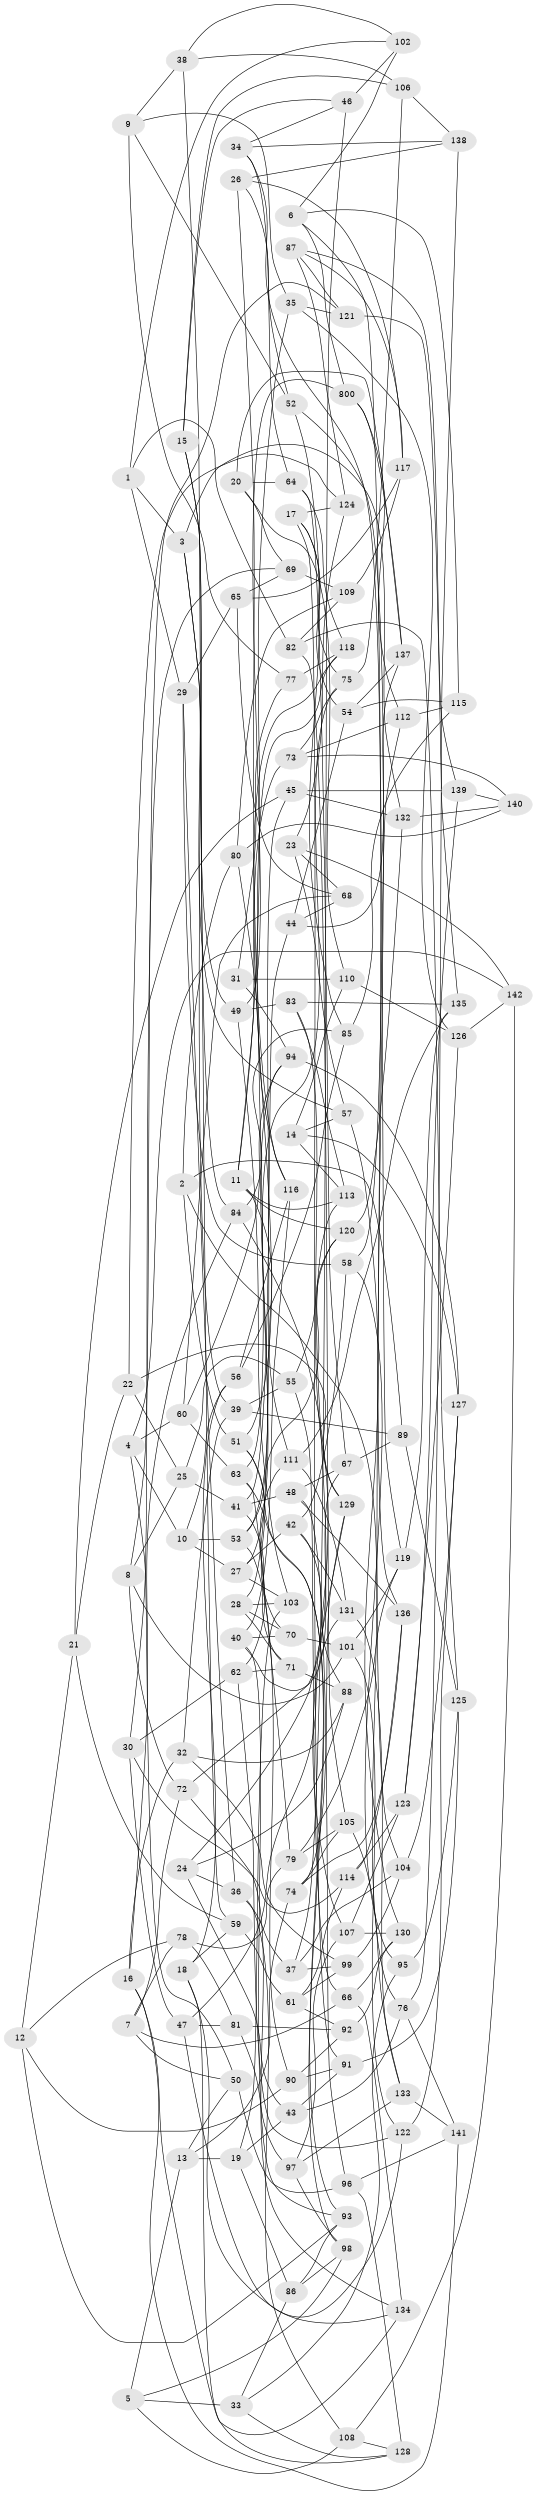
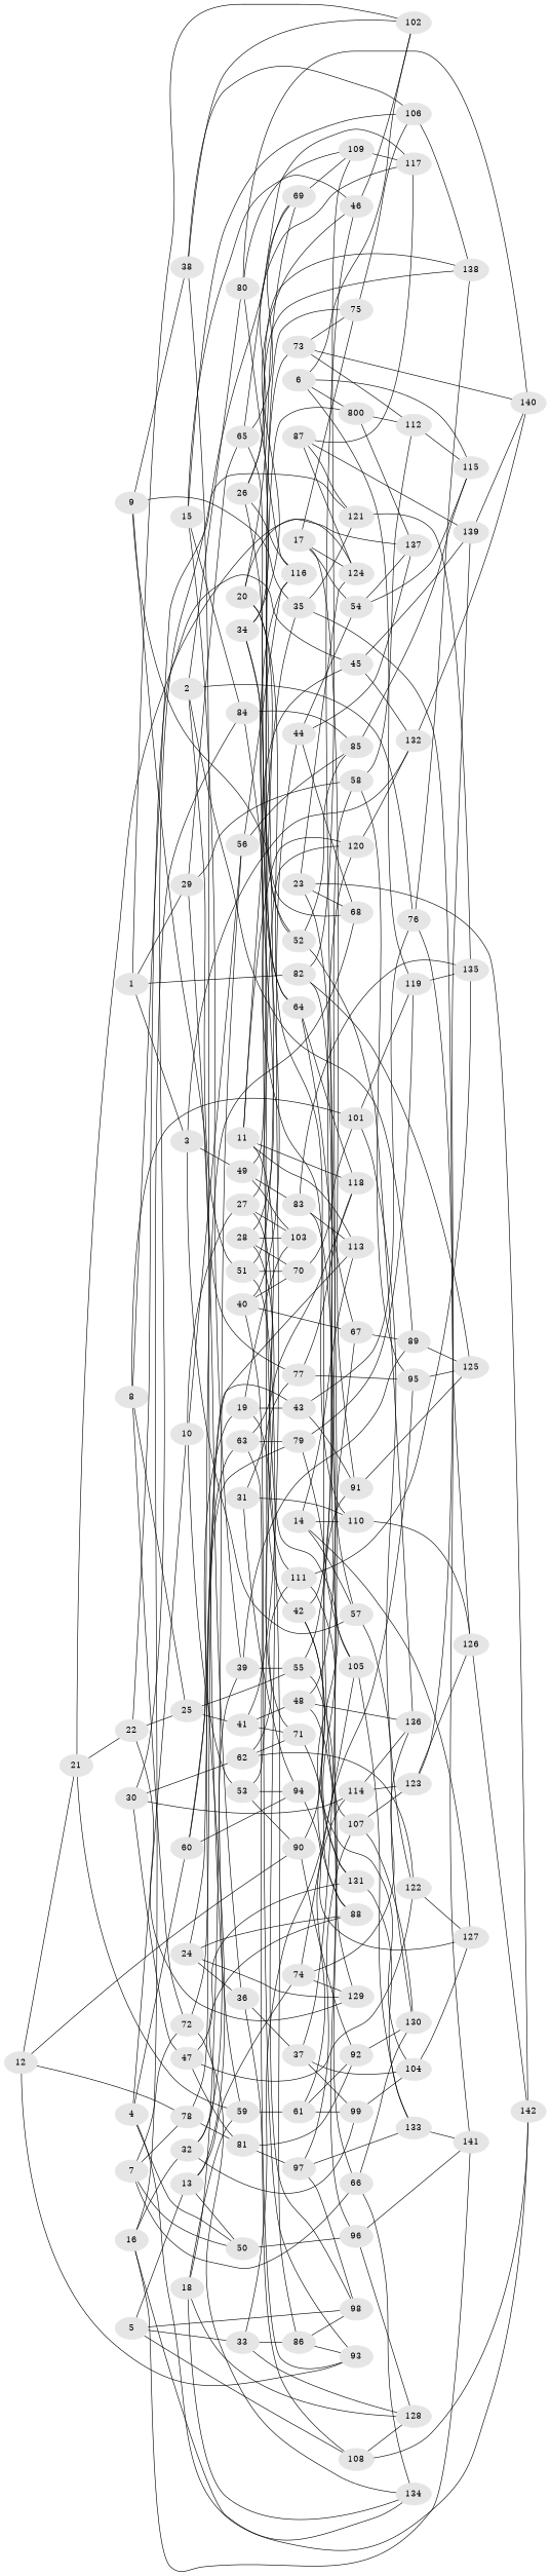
  graph {
    rankdir=LR
    node [color=gray90 style=filled]
    1
    3
    29
    82
    102
    49
    57
    132
    36
    58
    65
    109
    105
    125
    2
    51
    76
    80
    89
    98
    70
    73
    141
    138
    116
    140
    n27 [label=800]
    103
    83
    130
    4
    10
    50
    60
    142
    27
    53
    56
    96
    68
    94
    63
    5
    13
    33
    108
    19
    74
    128
    86
    95
    6
    115
    119
    137
    112
    135
    7
    66
    72
    78
    134
    113
    81
    79
    8
    25
    101
    121
    41
    55
    122
    9
    35
    38
    52
    77
    126
    106
    59
    136
    85
    118
    75
    42
    90
    120
    11
    111
    131
    12
    21
    93
    22
    45
    91
    92
    43
    129
    14
    110
    127
    15
    39
    46
    84
    107
    16
    32
    88
    99
    17
    54
    124
    18
    61
    20
    64
    69
    67
    139
    23
    24
    37
    71
    44
    48
    26
    117
    28
    30
    47
    62
    114
    123
    31
    104
    34
    40
    133
    97
    87
    1 -- 3
    1 -- 29
    1 -- 82
    1 -- 102
    3 -- 49
    3 -- 57
    3 -- 132
    29 -- 36
    29 -- 58
    29 -- 65
    82 -- 109
    82 -- 105
    82 -- 125
    49 -- n27
    49 -- 103
    49 -- 83
    57 -- 130
    132 -- 140
    36 -- 108
    36 -- 37
    58 -- 95
    58 -- 112
    65 -- 68
    65 -- 69
    65 -- 117
    109 -- 117
    105 -- 133
    2 -- 51
    2 -- 76
    2 -- 80
    2 -- 89
    51 -- 98
    51 -- 70
    51 -- 73
    76 -- 141
    76 -- 138
    80 -- 109
    80 -- 116
    80 -- 140
    89 -- 125
    70 -- 101
    73 -- 140
    73 -- 112
    73 -- 75
    n27 -- 137
    n27 -- 112
    83 -- 135
    83 -- 113
    83 -- 129
    4 -- 10
    4 -- 50
    4 -- 60
    4 -- 142
    10 -- 27
    10 -- 53
    10 -- 56
    50 -- 96
    60 -- 68
    60 -- 94
    60 -- 63
    27 -- 103
    27 -- 75
    27 -- 42
    53 -- 94
    53 -- 90
    53 -- 120
    56 -- 116
    56 -- 85
    96 -- 141
    96 -- 128
    94 -- 127
    63 -- 79
    63 -- 118
    63 -- 93
    5 -- 98
    5 -- 13
    5 -- 33
    5 -- 108
    13 -- 50
    13 -- 19
    13 -- 74
    33 -- 128
    33 -- 86
    33 -- 95
    108 -- 142
    108 -- 128
    19 -- 103
    19 -- 86
    19 -- 43
    74 -- 105
    74 -- 136
    74 -- 129
    86 -- 98
    86 -- 93
    95 -- 125
    6 -- 102
    6 -- n27
    6 -- 115
    6 -- 119
    119 -- 135
    112 -- 115
    7 -- 50
    7 -- 66
    7 -- 72
    7 -- 78
    66 -- 130
    66 -- 134
    72 -- 134
    72 -- 113
    78 -- 81
    78 -- 79
    81 -- 92
    81 -- 97
    79 -- 105
    79 -- 119
    8 -- 72
    8 -- 25
    8 -- 101
    8 -- 121
    25 -- 41
    25 -- 55
    101 -- 119
    101 -- 122
    121 -- 135
    41 -- 71
    41 -- 44
    41 -- 48
    55 -- 66
    55 -- 120
    122 -- 127
    9 -- 35
    9 -- 38
    9 -- 52
    9 -- 77
    35 -- 121
    35 -- 126
    38 -- 102
    38 -- 106
    38 -- 59
    52 -- 136
    52 -- 85
+   77 -- 95
    77 -- 118
    126 -- 142
    106 -- 138
    59 -- 61
    85 -- 115
    75 -- 106
    42 -- 58
    42 -- 131
    42 -- 88
    90 -- 91
    90 -- 92
    120 -- 132
    11 -- 113
    11 -- 35
    11 -- 118
    11 -- 120
    11 -- 111
    111 -- 135
    111 -- 131
    131 -- 133
    12 -- 78
    12 -- 90
    12 -- 21
    12 -- 93
    21 -- 59
    21 -- 22
    21 -- 45
    22 -- 25
    22 -- 129
    22 -- 124
    45 -- 132
    45 -- 139
    91 -- 125
    92 -- 130
    43 -- 76
    43 -- 91
    14 -- 57
    14 -- 113
    14 -- 110
    14 -- 127
    110 -- 126
    15 -- 106
    15 -- 39
    15 -- 46
    15 -- 84
    39 -- 89
    39 -- 55
    46 -- 102
    84 -- 85
    84 -- 107
    107 -- 130
    107 -- 123
    16 -- 141
    16 -- 134
    16 -- 84
    16 -- 32
    32 -- 39
    32 -- 88
    32 -- 99
    99 -- 104
    17 -- 75
    17 -- 91
    17 -- 54
    17 -- 124
    54 -- 115
    54 -- 137
    18 -- 56
    18 -- 128
    18 -- 134
    18 -- 59
    61 -- 92
    61 -- 99
    61 -- 114
    20 -- 137
    20 -- 110
    20 -- 64
    20 -- 69
    64 -- 118
    64 -- 67
    69 -- 109
    67 -- 89
    139 -- 140
    23 -- 57
    23 -- 142
    23 -- 68
    23 -- 124
    24 -- 36
    24 -- 43
    24 -- 129
    24 -- 88
    37 -- 46
    37 -- 99
    37 -- 104
    71 -- 88
    44 -- 68
    44 -- 137
    44 -- 54
    48 -- 96
    48 -- 136
    48 -- 67
    26 -- 138
    26 -- 116
    26 -- 52
    26 -- 117
    28 -- 70
    28 -- 103
    28 -- 45
    28 -- 71
    30 -- 69
    30 -- 47
    30 -- 62
    30 -- 114
    47 -- 81
    47 -- 122
    47 -- 131
    62 -- 122
    62 -- 111
    62 -- 71
    114 -- 136
    114 -- 123
    123 -- 126
    123 -- 139
    31 -- 94
    31 -- 77
    31 -- 110
    104 -- 127
    34 -- 138
    34 -- 46
    34 -- 64
    34 -- 104
    40 -- 70
    40 -- 116
    40 -- 93
    40 -- 67
    133 -- 141
    97 -- 98
    97 -- 107
    97 -- 133
    87 -- 121
    87 -- 124
    87 -- 139
    87 -- 117
  }
